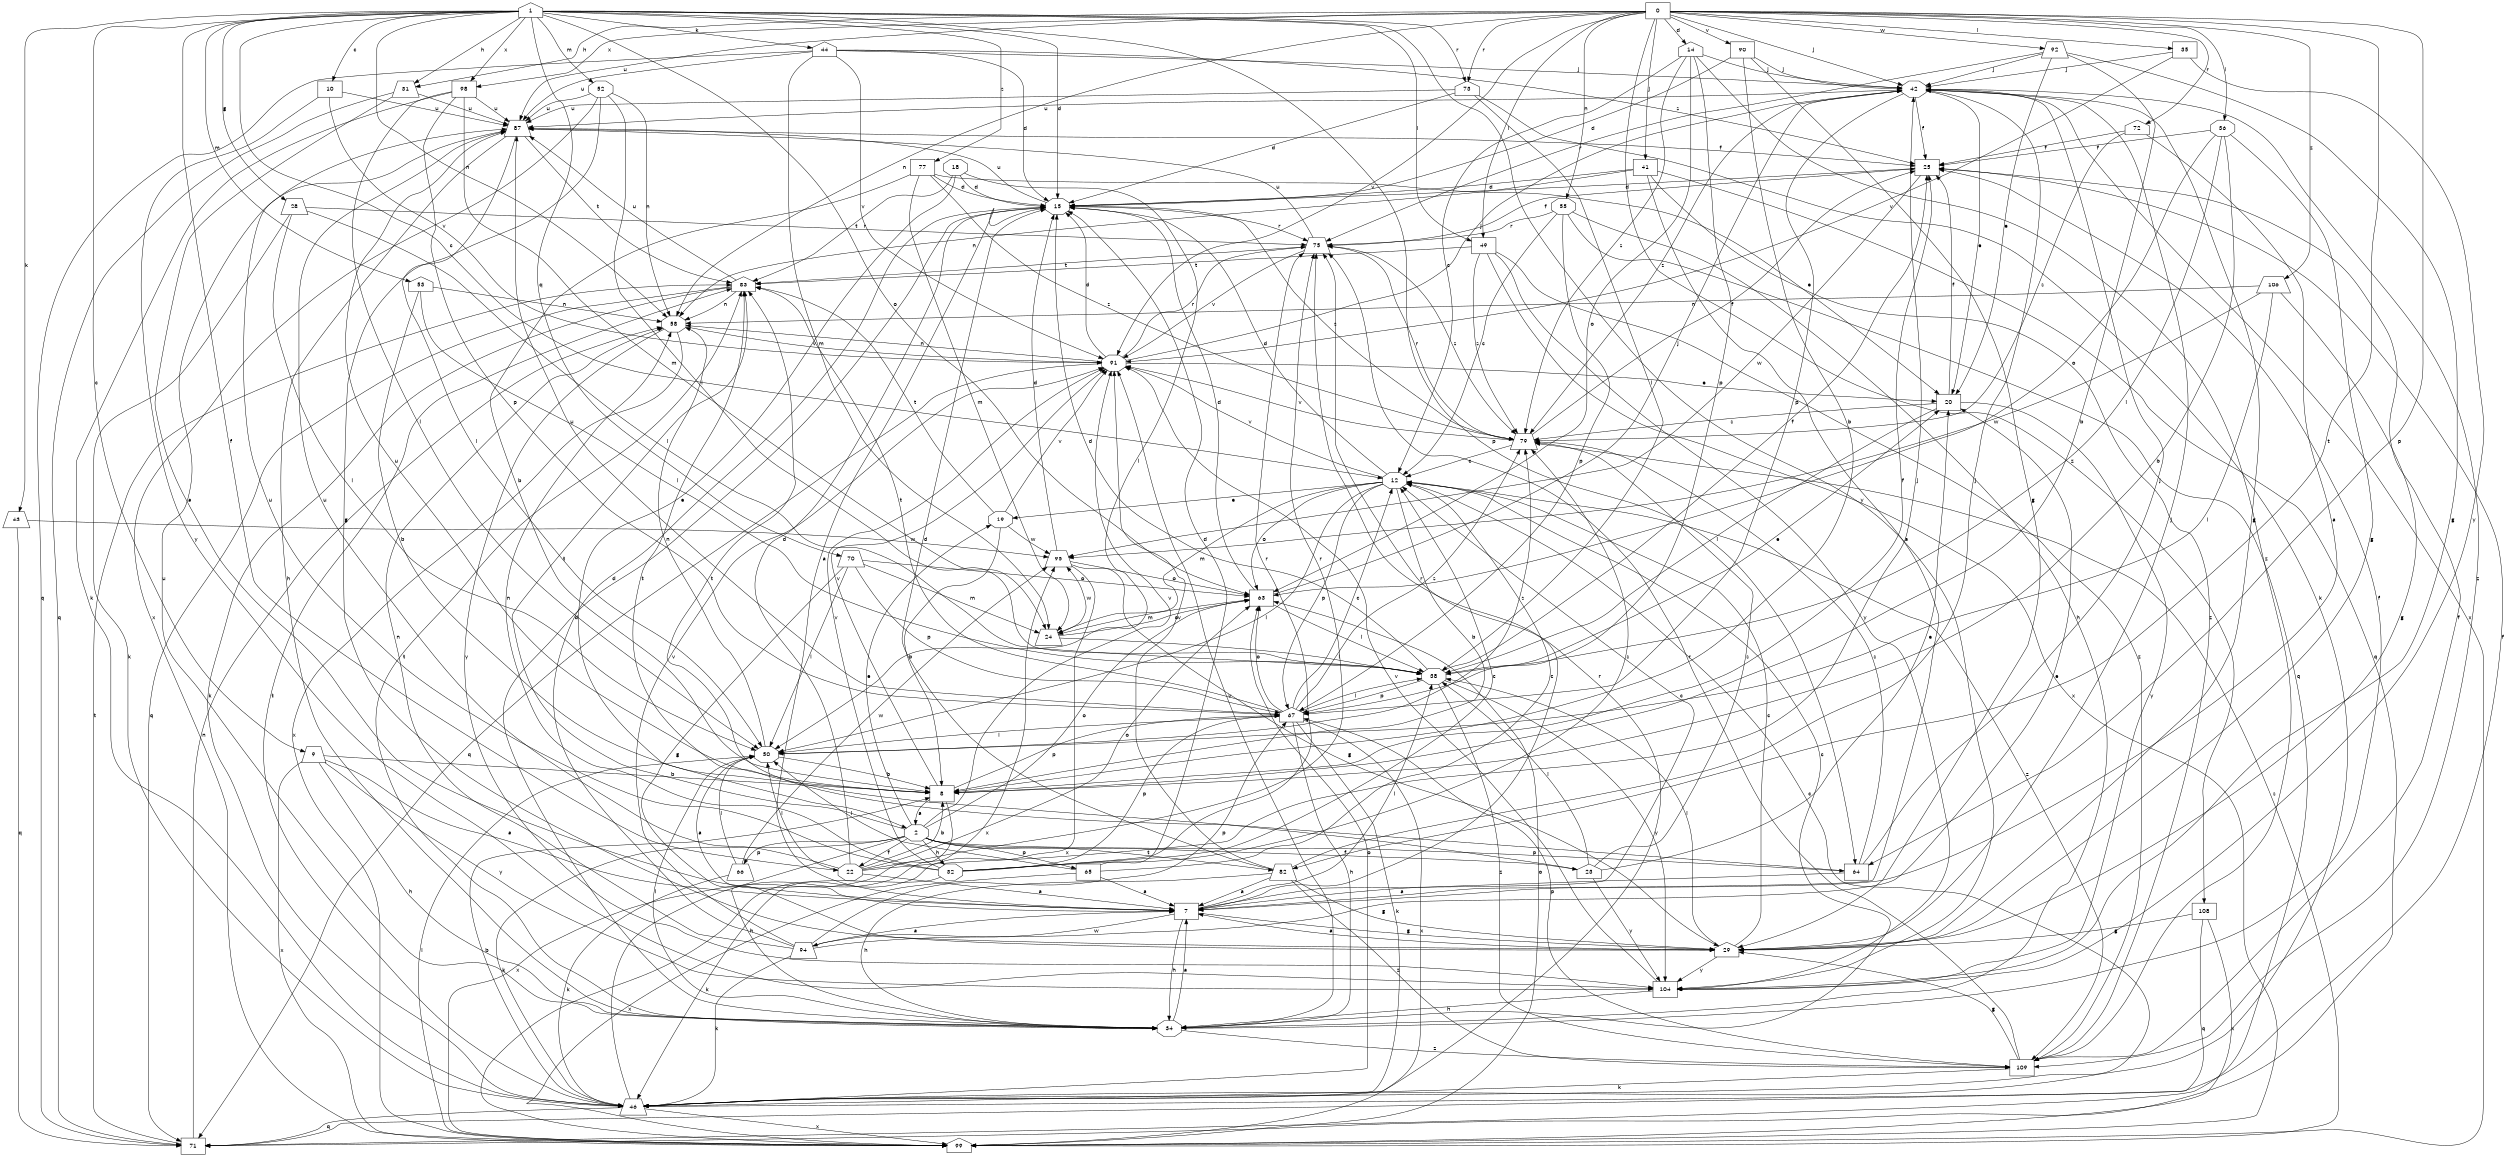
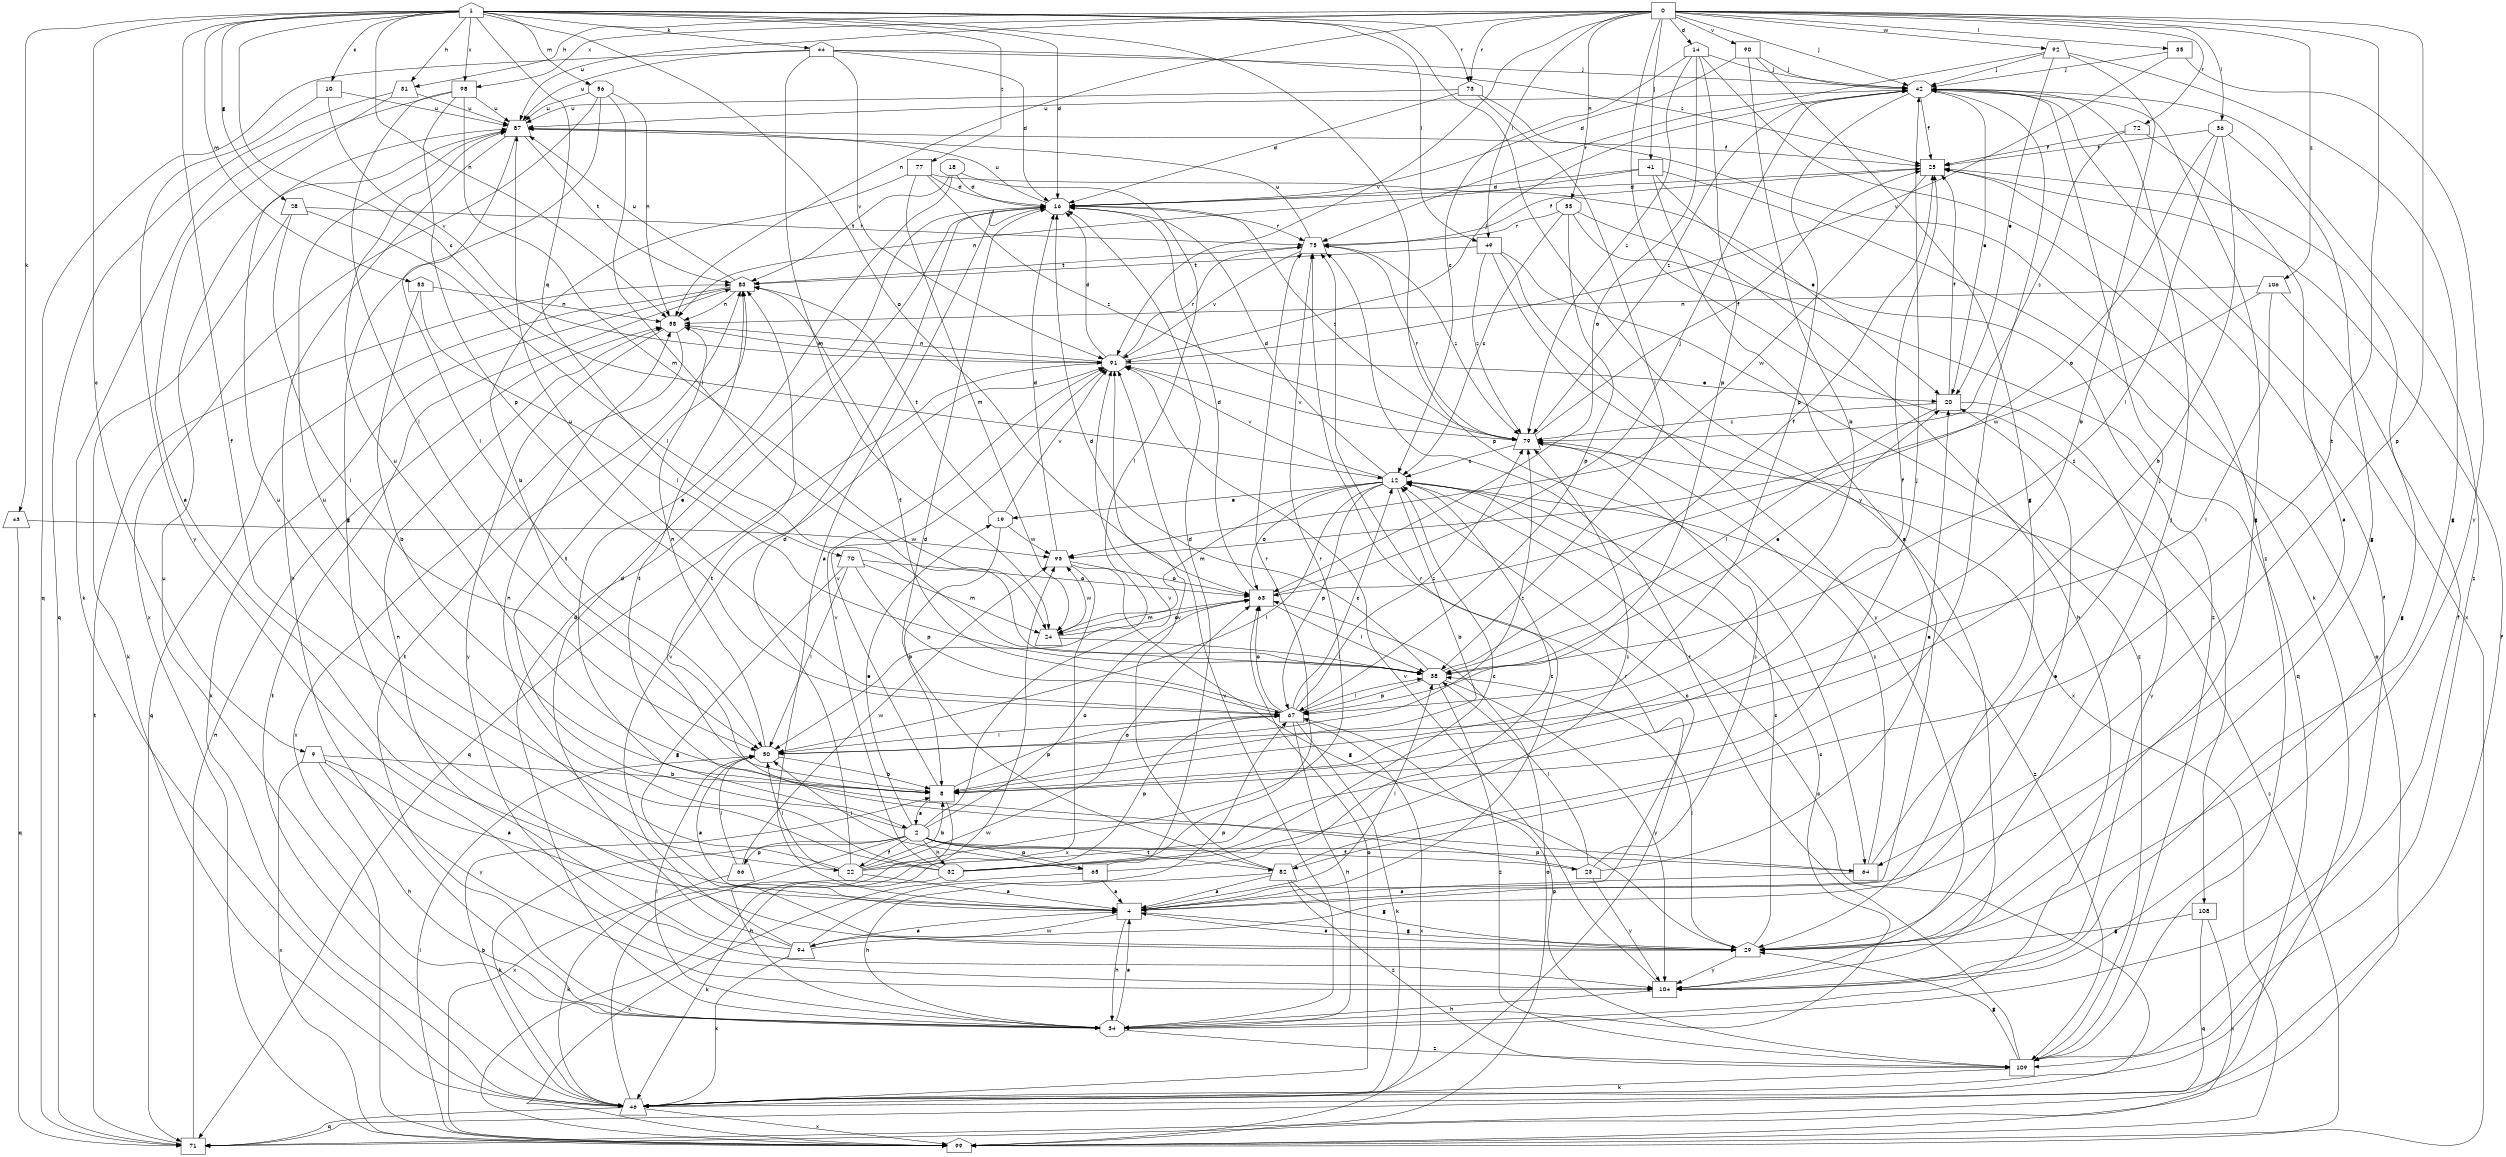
  strict digraph {
    fontname=Lato
    node [fontname=Lato shape=box]
    edge [fontname=Lato]
    14 [shape=house]
    0
    31 [shape=trapezium]
    35
    36 [shape=octagon]
    41
    42 [shape=octagon]
    49
    55 [shape=octagon]
    58 [shape=octagon]
    64
    72 [shape=house]
    73 [shape=house]
    82 [shape=trapezium]
    87 [shape=trapezium]
    90
    91 [shape=octagon]
    92 [shape=trapezium]
    98
    106 [shape=trapezium]
    108
    12 [shape=octagon]
    63
    67 [shape=house]
    109
    79 [shape=trapezium]
-   4 [label=7]
+   4
    71
    104
    29 [shape=house]
    38 [shape=octagon]
    8
    25
-   16 [shape=octagon label=15]
+   16 [shape=octagon]
    99 [shape=house]
    20
    83 [shape=house]
    34 [shape=octagon]
    75 [shape=trapezium]
    46 [shape=trapezium]
    50 [shape=octagon]
    n42 [label=24 shape=trapezium]
    95 [shape=trapezium]
    1 [shape=house]
    9 [shape=trapezium]
    10
    22 [shape=octagon]
    28 [shape=trapezium]
    43 [shape=trapezium]
    44 [shape=house]
-   52 [shape=octagon]
+   52 [shape=octagon label=56]
    53 [shape=house]
    70 [shape=trapezium]
    77
    19 [shape=octagon]
    2 [shape=octagon]
    23 [shape=house]
    32 [shape=octagon]
    65
    66 [shape=trapezium]
    18 [shape=octagon]
    94 [shape=trapezium]
    14 -> 42 [label=j]
    14 -> 12 [label=c]
    14 -> 63 [label=o]
    14 -> 67 [label=p]
    14 -> 109 [label=z]
    14 -> 79 [label=s]
    0 -> 14 [label=d]
    0 -> 31 [label=h]
    0 -> 35 [label=i]
    0 -> 36 [label=i]
    0 -> 41 [label=j]
    0 -> 42 [label=j]
    0 -> 49 [label=l]
    0 -> 55 [label=n]
    0 -> 58 [label=n]
    0 -> 64 [label=p]
    0 -> 72 [label=r]
    0 -> 73 [label=r]
    0 -> 82 [label=t]
    0 -> 87 [label=u]
    0 -> 90 [label=v]
    0 -> 91 [label=v]
    0 -> 92 [label=w]
    0 -> 98 [label=x]
    0 -> 106 [label=z]
    0 -> 108 [label=z]
    31 -> 87 [label=u]
    31 -> 4 [label=a]
    31 -> 71 [label=q]
    35 -> 42 [label=j]
    35 -> 91 [label=v]
    35 -> 104 [label=y]
    36 -> 63 [label=o]
    36 -> 29 [label=g]
    36 -> 38 [label=i]
    36 -> 8 [label=b]
    36 -> 25 [label=f]
    41 -> 58 [label=n]
    41 -> 109 [label=z]
    41 -> 4 [label=a]
    41 -> 71 [label=q]
    41 -> 16 [label=d]
    42 -> 87 [label=u]
    42 -> 67 [label=p]
    42 -> 109 [label=z]
    42 -> 79 [label=s]
    42 -> 29 [label=g]
    42 -> 25 [label=f]
    42 -> 99 [label=x]
    42 -> 20 [label=e]
    49 -> 109 [label=z]
    49 -> 79 [label=s]
    49 -> 104 [label=y]
    49 -> 99 [label=x]
    49 -> 83 [label=t]
    55 -> 12 [label=c]
    55 -> 67 [label=p]
    55 -> 71 [label=q]
    55 -> 34 [label=h]
    55 -> 75 [label=r]
    58 -> 91 [label=v]
    58 -> 104 [label=y]
    58 -> 99 [label=x]
    64 -> 42 [label=j]
    64 -> 79 [label=s]
    64 -> 4 [label=a]
    64 -> 83 [label=t]
    72 -> 79 [label=s]
    72 -> 4 [label=a]
    72 -> 25 [label=f]
    73 -> 87 [label=u]
    73 -> 38 [label=i]
    73 -> 16 [label=d]
    73 -> 46 [label=k]
    82 -> 42 [label=j]
    82 -> 91 [label=v]
    82 -> 109 [label=z]
    82 -> 4 [label=a]
    82 -> 29 [label=g]
    82 -> 16 [label=d]
    82 -> 34 [label=h]
    87 -> 25 [label=f]
    87 -> 83 [label=t]
    87 -> 34 [label=h]
    87 -> 50 [label=l]
    90 -> 42 [label=j]
    90 -> 29 [label=g]
    90 -> 8 [label=b]
    90 -> 16 [label=d]
    91 -> 42 [label=j]
    91 -> 58 [label=n]
    91 -> 71 [label=q]
    91 -> 16 [label=d]
    91 -> 20 [label=e]
    91 -> 75 [label=r]
    92 -> 42 [label=j]
    92 -> 104 [label=g]
    92 -> 8 [label=b]
    92 -> 20 [label=e]
    92 -> 75 [label=r]
    98 -> 87 [label=u]
    98 -> 67 [label=p]
    98 -> 46 [label=k]
    98 -> 50 [label=l]
    98 -> n42 [label=m]
    106 -> 58 [label=n]
    106 -> 29 [label=g]
    106 -> 50 [label=l]
    106 -> 95 [label=w]
    108 -> 71 [label=q]
    108 -> 29 [label=g]
    108 -> 99 [label=x]
    12 -> 91 [label=v]
    12 -> 63 [label=o]
    12 -> 67 [label=p]
    12 -> 109 [label=z]
    12 -> 8 [label=b]
    12 -> 16 [label=d]
    12 -> 50 [label=l]
    12 -> n42 [label=m]
    12 -> 19 [label=e]
    63 -> 42 [label=j]
    63 -> 38 [label=i]
    63 -> 16 [label=d]
    63 -> n42 [label=m]
    67 -> 87 [label=u]
    67 -> 12 [label=c]
    67 -> 63 [label=o]
    67 -> 79 [label=s]
    67 -> 38 [label=i]
    67 -> 99 [label=x]
    67 -> 83 [label=t]
    67 -> 34 [label=h]
    67 -> 46 [label=k]
    67 -> 50 [label=l]
    109 -> 67 [label=p]
    109 -> 29 [label=g]
    109 -> 25 [label=f]
    109 -> 75 [label=r]
    109 -> 46 [label=k]
    79 -> 91 [label=v]
    79 -> 12 [label=c]
    79 -> 25 [label=f]
    79 -> 75 [label=r]
    4 -> 12 [label=c]
    4 -> 29 [label=g]
    4 -> 38 [label=i]
    4 -> 34 [label=h]
    4 -> 75 [label=r]
    4 -> 94 [label=w]
    71 -> 58 [label=n]
    71 -> 83 [label=t]
    104 -> 91 [label=v]
    104 -> 34 [label=h]
    29 -> 42 [label=j]
    29 -> 12 [label=c]
    29 -> 4 [label=a]
    29 -> 104 [label=y]
    29 -> 38 [label=i]
    38 -> 67 [label=p]
    38 -> 109 [label=z]
    38 -> 104 [label=y]
    38 -> 25 [label=f]
    38 -> 16 [label=d]
    38 -> 20 [label=e]
    8 -> 87 [label=u]
    8 -> 91 [label=v]
    8 -> 67 [label=p]
    8 -> 25 [label=f]
    8 -> 99 [label=x]
    8 -> 2 [label=a]
    25 -> 16 [label=d]
    25 -> 95 [label=w]
    16 -> 87 [label=u]
    16 -> 79 [label=s]
    16 -> 4 [label=a]
    16 -> 75 [label=r]
    99 -> 63 [label=o]
    99 -> 79 [label=s]
    99 -> 50 [label=l]
    20 -> 79 [label=s]
    20 -> 104 [label=y]
    20 -> 38 [label=i]
    20 -> 25 [label=f]
    83 -> 58 [label=n]
    83 -> 87 [label=u]
    83 -> 71 [label=q]
    83 -> 46 [label=k]
    34 -> 87 [label=u]
    34 -> 91 [label=v]
    34 -> 12 [label=c]
    34 -> 109 [label=z]
    34 -> 4 [label=a]
    34 -> 25 [label=f]
    34 -> 16 [label=d]
    34 -> 83 [label=t]
    34 -> 50 [label=l]
    75 -> 87 [label=u]
    75 -> 91 [label=v]
    75 -> 79 [label=s]
    75 -> 25 [label=f]
    75 -> 83 [label=t]
    46 -> 12 [label=c]
    46 -> 63 [label=o]
    46 -> 71 [label=q]
    46 -> 8 [label=b]
    46 -> 25 [label=f]
    46 -> 99 [label=x]
    46 -> 83 [label=t]
    46 -> 75 [label=r]
-   46 -> 95 [label=x]
+   46 -> 95 [label=w]
    50 -> 58 [label=n]
    50 -> 79 [label=s]
    50 -> 4 [label=a]
    50 -> 8 [label=b]
    n42 -> 63 [label=o]
    n42 -> 38 [label=i]
    n42 -> 95 [label=w]
    95 -> 63 [label=o]
    95 -> 29 [label=g]
    95 -> 16 [label=d]
    95 -> 99 [label=x]
    1 -> 31 [label=h]
    1 -> 49 [label=l]
    1 -> 58 [label=n]
    1 -> 64 [label=p]
    1 -> 73 [label=r]
    1 -> 98 [label=x]
    1 -> 12 [label=c]
    1 -> 63 [label=o]
    1 -> 104 [label=y]
    1 -> 16 [label=d]
    1 -> 9 [label=c]
    1 -> 10 [label=c]
    1 -> 22 [label=f]
    1 -> 28 [label=g]
    1 -> 43 [label=k]
    1 -> 44 [label=k]
    1 -> 52 [label=m]
    1 -> 53 [label=m]
    1 -> 70 [label=q]
    1 -> 77 [label=s]
    9 -> 4 [label=a]
    9 -> 104 [label=y]
    9 -> 8 [label=b]
    9 -> 99 [label=x]
    9 -> 34 [label=h]
    10 -> 87 [label=u]
    10 -> 91 [label=v]
    10 -> 104 [label=y]
    22 -> 42 [label=j]
    22 -> 87 [label=u]
    22 -> 63 [label=o]
    22 -> 4 [label=a]
    22 -> 8 [label=b]
    22 -> 16 [label=d]
    22 -> 75 [label=r]
    22 -> 50 [label=l]
    28 -> 38 [label=i]
    28 -> 75 [label=r]
    28 -> 46 [label=k]
    28 -> 50 [label=l]
    43 -> 71 [label=q]
    43 -> 95 [label=w]
    44 -> 42 [label=j]
    44 -> 87 [label=u]
    44 -> 91 [label=v]
    44 -> 71 [label=q]
    44 -> 25 [label=s]
    44 -> 16 [label=d]
    44 -> n42 [label=m]
    52 -> 58 [label=n]
    52 -> 87 [label=u]
    52 -> 29 [label=g]
    52 -> 38 [label=i]
    52 -> 99 [label=x]
    53 -> 58 [label=n]
    53 -> 38 [label=i]
    53 -> 8 [label=b]
    70 -> 63 [label=o]
    70 -> 67 [label=p]
    70 -> 29 [label=g]
    70 -> 50 [label=l]
    70 -> n42 [label=m]
    77 -> 79 [label=s]
    77 -> 8 [label=b]
    77 -> 16 [label=d]
    77 -> 20 [label=e]
    77 -> n42 [label=m]
    19 -> 91 [label=v]
    19 -> 8 [label=b]
    19 -> 83 [label=t]
    19 -> 95 [label=w]
    2 -> 64 [label=p]
    2 -> 82 [label=t]
    2 -> 91 [label=v]
    2 -> 63 [label=o]
    2 -> 83 [label=t]
    2 -> 34 [label=h]
    2 -> 46 [label=k]
    2 -> 22 [label=f]
    2 -> 19 [label=e]
    2 -> 23 [label=f]
    2 -> 32 [label=h]
    2 -> 65 [label=p]
    2 -> 66 [label=p]
    23 -> 79 [label=s]
    23 -> 104 [label=y]
    23 -> 38 [label=i]
    23 -> 20 [label=e]
    23 -> 83 [label=t]
    32 -> 58 [label=n]
    32 -> 87 [label=u]
    32 -> 91 [label=v]
    32 -> 12 [label=c]
    32 -> 67 [label=p]
    32 -> 79 [label=s]
    32 -> 75 [label=r]
    32 -> 46 [label=k]
    65 -> 12 [label=c]
    65 -> 4 [label=a]
    65 -> 16 [label=d]
    65 -> 99 [label=x]
    65 -> 50 [label=l]
    66 -> 46 [label=k]
    66 -> 50 [label=l]
    66 -> 95 [label=w]
    18 -> 16 [label=d]
    18 -> 83 [label=t]
    18 -> 50 [label=l]
    18 -> 2 [label=e]
    94 -> 58 [label=n]
    94 -> 91 [label=v]
    94 -> 67 [label=p]
    94 -> 4 [label=a]
    94 -> 16 [label=d]
    94 -> 20 [label=e]
    94 -> 46 [label=k]
  }
